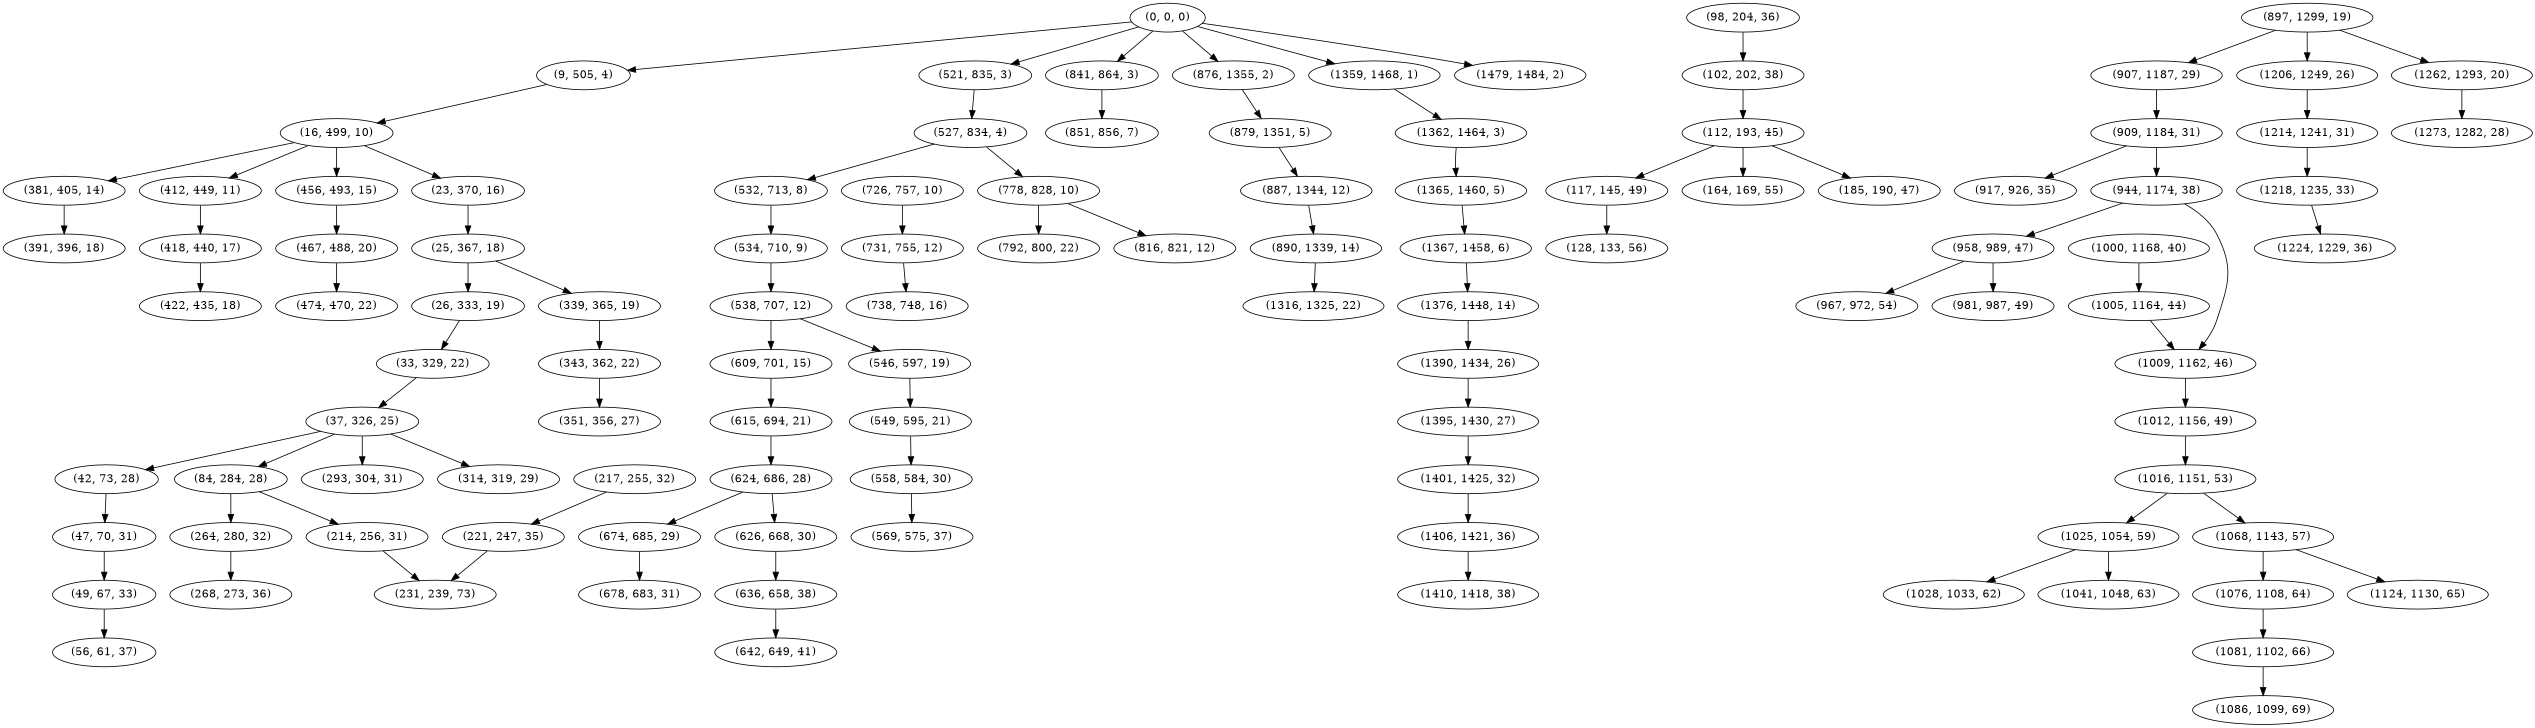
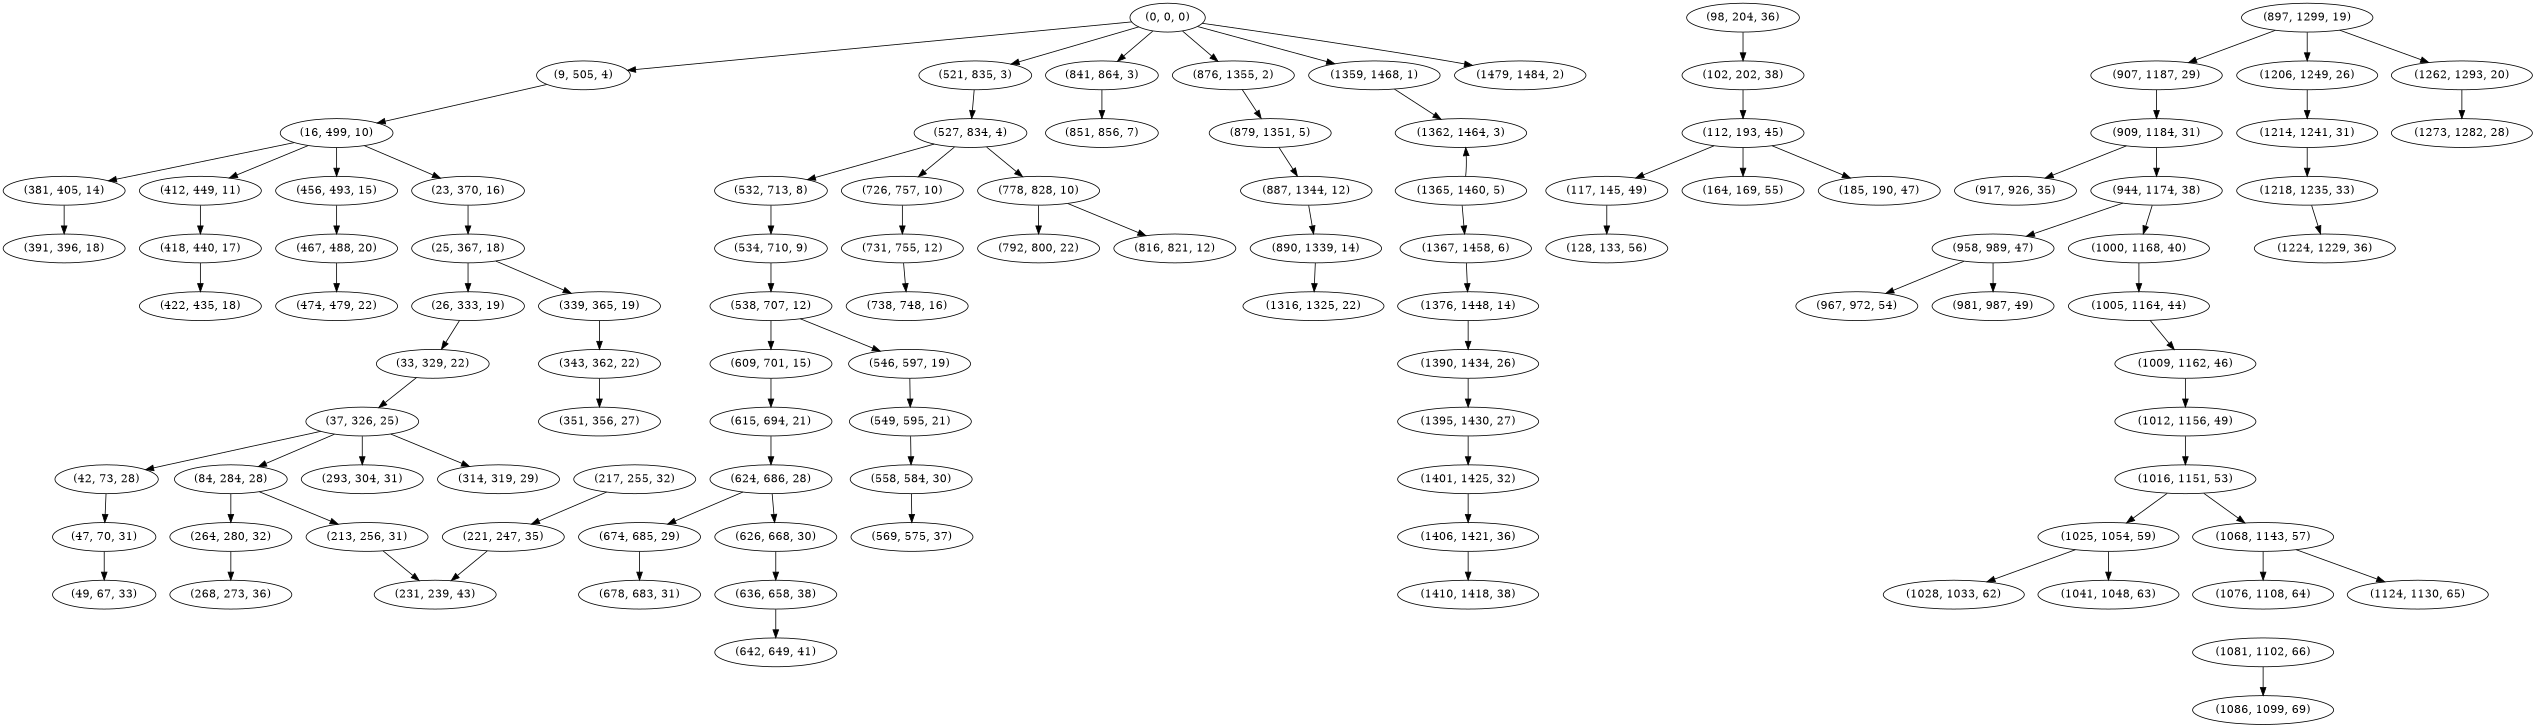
  digraph {
    "(0, 0, 0)"
    "(9, 505, 4)"
    "(521, 835, 3)"
    "(841, 864, 3)"
    "(876, 1355, 2)"
    "(1359, 1468, 1)"
    "(1479, 1484, 2)"
    "(16, 499, 10)"
    "(527, 834, 4)"
    "(851, 856, 7)"
    "(879, 1351, 5)"
    "(1362, 1464, 3)"
    "(23, 370, 16)"
    "(381, 405, 14)"
    "(412, 449, 11)"
    "(456, 493, 15)"
    "(25, 367, 18)"
    "(391, 396, 18)"
    "(418, 440, 17)"
    "(467, 488, 20)"
    "(26, 333, 19)"
    "(339, 365, 19)"
    "(33, 329, 22)"
    "(343, 362, 22)"
    "(37, 326, 25)"
    "(42, 73, 28)"
    "(84, 284, 28)"
    "(293, 304, 31)"
    "(314, 319, 29)"
    "(47, 70, 31)"
-   "(214, 256, 31)"
+   "(214, 256, 31)" [label="(213, 256, 31)"]
    "(264, 280, 32)"
    "(49, 67, 33)"
-   "(56, 61, 37)"
    "(98, 204, 36)"
    "(102, 202, 38)"
-   "(231, 239, 43)" [label="(231, 239, 73)"]
+   "(231, 239, 43)"
    "(268, 273, 36)"
    "(112, 193, 45)"
    "(117, 145, 49)"
    "(164, 169, 55)"
    "(185, 190, 47)"
    "(128, 133, 56)"
    "(217, 255, 32)"
    "(221, 247, 35)"
    "(351, 356, 27)"
    "(422, 435, 18)"
-   "(474, 479, 22)" [label="(474, 470, 22)"]
+   "(474, 479, 22)"
    "(532, 713, 8)"
    "(726, 757, 10)"
    "(778, 828, 10)"
    "(534, 710, 9)"
    "(731, 755, 12)"
    "(792, 800, 22)"
    "(816, 821, 12)"
    "(538, 707, 12)"
    "(546, 597, 19)"
    "(609, 701, 15)"
    "(549, 595, 21)"
    "(615, 694, 21)"
    "(558, 584, 30)"
    "(569, 575, 37)"
    "(624, 686, 28)"
    "(626, 668, 30)"
    "(674, 685, 29)"
    "(636, 658, 38)"
    "(678, 683, 31)"
    "(642, 649, 41)"
    "(738, 748, 16)"
    "(887, 1344, 12)"
    "(890, 1339, 14)"
    "(1316, 1325, 22)"
    "(897, 1299, 19)"
    "(907, 1187, 29)"
    "(1206, 1249, 26)"
    "(1262, 1293, 20)"
    "(909, 1184, 31)"
    "(1214, 1241, 31)"
    "(1273, 1282, 28)"
    "(917, 926, 35)"
    "(944, 1174, 38)"
    "(958, 989, 47)"
    "(1000, 1168, 40)"
    "(967, 972, 54)"
    "(981, 987, 49)"
    "(1005, 1164, 44)"
    "(1009, 1162, 46)"
    "(1012, 1156, 49)"
    "(1016, 1151, 53)"
    "(1025, 1054, 59)"
    "(1068, 1143, 57)"
    "(1028, 1033, 62)"
    "(1041, 1048, 63)"
    "(1076, 1108, 64)"
    "(1124, 1130, 65)"
    "(1081, 1102, 66)"
    "(1086, 1099, 69)"
    "(1218, 1235, 33)"
    "(1224, 1229, 36)"
    "(1365, 1460, 5)"
    "(1367, 1458, 6)"
    "(1376, 1448, 14)"
    "(1390, 1434, 26)"
    "(1395, 1430, 27)"
    "(1401, 1425, 32)"
    "(1406, 1421, 36)"
    "(1410, 1418, 38)"
    "(0, 0, 0)" -> "(9, 505, 4)"
    "(0, 0, 0)" -> "(521, 835, 3)"
    "(0, 0, 0)" -> "(841, 864, 3)"
    "(0, 0, 0)" -> "(876, 1355, 2)"
    "(0, 0, 0)" -> "(1359, 1468, 1)"
    "(0, 0, 0)" -> "(1479, 1484, 2)"
    "(9, 505, 4)" -> "(16, 499, 10)"
    "(521, 835, 3)" -> "(527, 834, 4)"
    "(841, 864, 3)" -> "(851, 856, 7)"
    "(876, 1355, 2)" -> "(879, 1351, 5)"
    "(1359, 1468, 1)" -> "(1362, 1464, 3)"
    "(16, 499, 10)" -> "(23, 370, 16)"
    "(16, 499, 10)" -> "(381, 405, 14)"
    "(16, 499, 10)" -> "(412, 449, 11)"
    "(16, 499, 10)" -> "(456, 493, 15)"
    "(527, 834, 4)" -> "(532, 713, 8)"
+   "(527, 834, 4)" -> "(726, 757, 10)"
    "(527, 834, 4)" -> "(778, 828, 10)"
    "(879, 1351, 5)" -> "(887, 1344, 12)"
-   "(1362, 1464, 3)" -> "(1365, 1460, 5)"
+   "(1365, 1460, 5)" -> "(1362, 1464, 3)"
    "(23, 370, 16)" -> "(25, 367, 18)"
    "(381, 405, 14)" -> "(391, 396, 18)"
    "(412, 449, 11)" -> "(418, 440, 17)"
    "(456, 493, 15)" -> "(467, 488, 20)"
    "(25, 367, 18)" -> "(26, 333, 19)"
    "(25, 367, 18)" -> "(339, 365, 19)"
    "(418, 440, 17)" -> "(422, 435, 18)"
    "(467, 488, 20)" -> "(474, 479, 22)"
    "(26, 333, 19)" -> "(33, 329, 22)"
    "(339, 365, 19)" -> "(343, 362, 22)"
    "(33, 329, 22)" -> "(37, 326, 25)"
    "(343, 362, 22)" -> "(351, 356, 27)"
    "(37, 326, 25)" -> "(42, 73, 28)"
    "(37, 326, 25)" -> "(84, 284, 28)"
    "(37, 326, 25)" -> "(293, 304, 31)"
    "(37, 326, 25)" -> "(314, 319, 29)"
    "(42, 73, 28)" -> "(47, 70, 31)"
    "(84, 284, 28)" -> "(214, 256, 31)"
    "(84, 284, 28)" -> "(264, 280, 32)"
    "(47, 70, 31)" -> "(49, 67, 33)"
    "(214, 256, 31)" -> "(231, 239, 43)"
    "(264, 280, 32)" -> "(268, 273, 36)"
-   "(49, 67, 33)" -> "(56, 61, 37)"
    "(98, 204, 36)" -> "(102, 202, 38)"
    "(102, 202, 38)" -> "(112, 193, 45)"
    "(112, 193, 45)" -> "(117, 145, 49)"
    "(112, 193, 45)" -> "(164, 169, 55)"
    "(112, 193, 45)" -> "(185, 190, 47)"
    "(117, 145, 49)" -> "(128, 133, 56)"
    "(217, 255, 32)" -> "(221, 247, 35)"
    "(221, 247, 35)" -> "(231, 239, 43)"
    "(532, 713, 8)" -> "(534, 710, 9)"
    "(726, 757, 10)" -> "(731, 755, 12)"
    "(778, 828, 10)" -> "(792, 800, 22)"
    "(778, 828, 10)" -> "(816, 821, 12)"
    "(534, 710, 9)" -> "(538, 707, 12)"
    "(731, 755, 12)" -> "(738, 748, 16)"
    "(538, 707, 12)" -> "(546, 597, 19)"
    "(538, 707, 12)" -> "(609, 701, 15)"
    "(546, 597, 19)" -> "(549, 595, 21)"
    "(609, 701, 15)" -> "(615, 694, 21)"
    "(549, 595, 21)" -> "(558, 584, 30)"
    "(615, 694, 21)" -> "(624, 686, 28)"
    "(558, 584, 30)" -> "(569, 575, 37)"
    "(624, 686, 28)" -> "(626, 668, 30)"
    "(624, 686, 28)" -> "(674, 685, 29)"
    "(626, 668, 30)" -> "(636, 658, 38)"
    "(674, 685, 29)" -> "(678, 683, 31)"
    "(636, 658, 38)" -> "(642, 649, 41)"
    "(887, 1344, 12)" -> "(890, 1339, 14)"
    "(890, 1339, 14)" -> "(1316, 1325, 22)"
    "(897, 1299, 19)" -> "(907, 1187, 29)"
    "(897, 1299, 19)" -> "(1206, 1249, 26)"
    "(897, 1299, 19)" -> "(1262, 1293, 20)"
    "(907, 1187, 29)" -> "(909, 1184, 31)"
    "(1206, 1249, 26)" -> "(1214, 1241, 31)"
    "(1262, 1293, 20)" -> "(1273, 1282, 28)"
    "(909, 1184, 31)" -> "(917, 926, 35)"
    "(909, 1184, 31)" -> "(944, 1174, 38)"
    "(1214, 1241, 31)" -> "(1218, 1235, 33)"
    "(944, 1174, 38)" -> "(958, 989, 47)"
-   "(944, 1174, 38)" -> "(1009, 1162, 46)"
+   "(944, 1174, 38)" -> "(1000, 1168, 40)"
    "(958, 989, 47)" -> "(967, 972, 54)"
    "(958, 989, 47)" -> "(981, 987, 49)"
    "(1000, 1168, 40)" -> "(1005, 1164, 44)"
    "(1005, 1164, 44)" -> "(1009, 1162, 46)"
    "(1009, 1162, 46)" -> "(1012, 1156, 49)"
    "(1012, 1156, 49)" -> "(1016, 1151, 53)"
    "(1016, 1151, 53)" -> "(1025, 1054, 59)"
    "(1016, 1151, 53)" -> "(1068, 1143, 57)"
    "(1025, 1054, 59)" -> "(1028, 1033, 62)"
    "(1025, 1054, 59)" -> "(1041, 1048, 63)"
    "(1068, 1143, 57)" -> "(1076, 1108, 64)"
    "(1068, 1143, 57)" -> "(1124, 1130, 65)"
-   "(1076, 1108, 64)" -> "(1081, 1102, 66)"
    "(1081, 1102, 66)" -> "(1086, 1099, 69)"
    "(1218, 1235, 33)" -> "(1224, 1229, 36)"
    "(1365, 1460, 5)" -> "(1367, 1458, 6)"
    "(1367, 1458, 6)" -> "(1376, 1448, 14)"
    "(1376, 1448, 14)" -> "(1390, 1434, 26)"
    "(1390, 1434, 26)" -> "(1395, 1430, 27)"
    "(1395, 1430, 27)" -> "(1401, 1425, 32)"
    "(1401, 1425, 32)" -> "(1406, 1421, 36)"
    "(1406, 1421, 36)" -> "(1410, 1418, 38)"
  }
